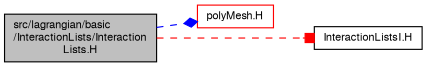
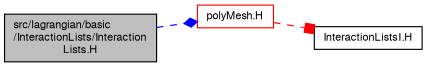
  digraph {
    rankdir=LR
    node [color=black fontname=FreeSans fontsize=10 shape=record]
    edge [fontname=FreeSans fontsize=10 labelfontname=FreeSans labelfontsize=10 style=dashed]
    n1 [fillcolor=grey75 fontcolor=black height=0.2 label="src/lagrangian/basic\l/InteractionLists/Interaction\lLists.H" style=filled width=0.4]
    n2 [color=red height=0.2 label="polyMesh.H" width=0.4]
    n3 [height=0.2 label="InteractionListsI.H" width=0.4]
    n1 -> n2 [arrowhead=diamond color=blue]
-   n1 -> n3 [arrowhead=box color=red]
+   n2 -> n3 [arrowhead=box color=red]
  }
